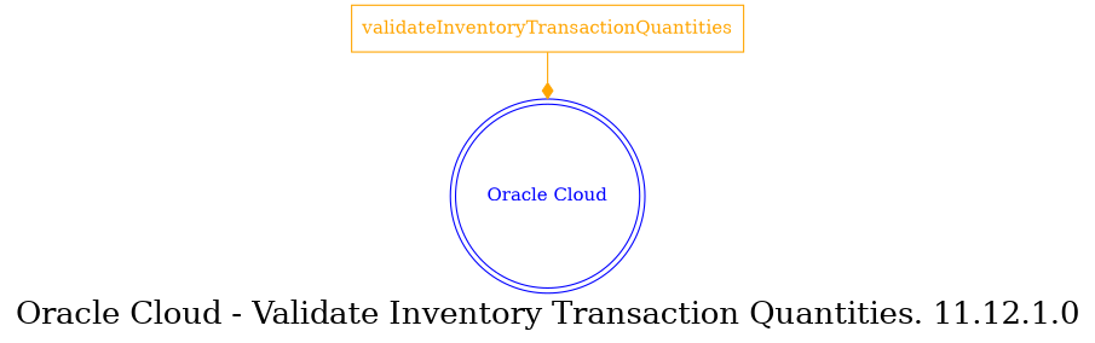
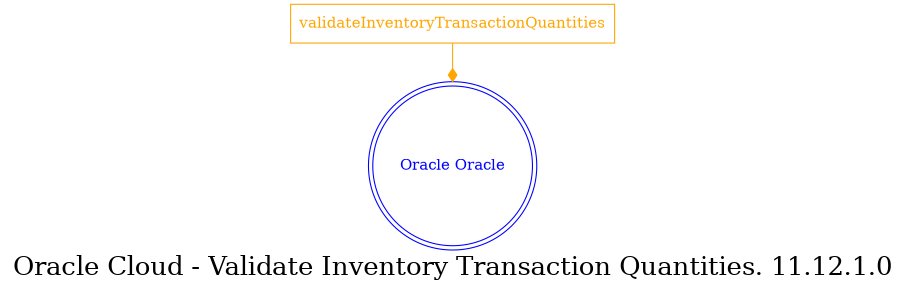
  digraph {
    fontsize=24
    label="Oracle Cloud - Validate Inventory Transaction Quantities. 11.12.1.0"
    splines=true
-   "Oracle Cloud" [color=blue fontcolor=blue shape=doublecircle]
+   "Oracle Cloud" [color=blue fontcolor=blue shape=doublecircle label="Oracle Oracle"]
    validateInventoryTransactionQuantities [color=orange fontcolor=orange shape=box]
    validateInventoryTransactionQuantities -> "Oracle Cloud" [arrowhead=diamond arrowtail=none color=orange fontcolor=orange]
  }
